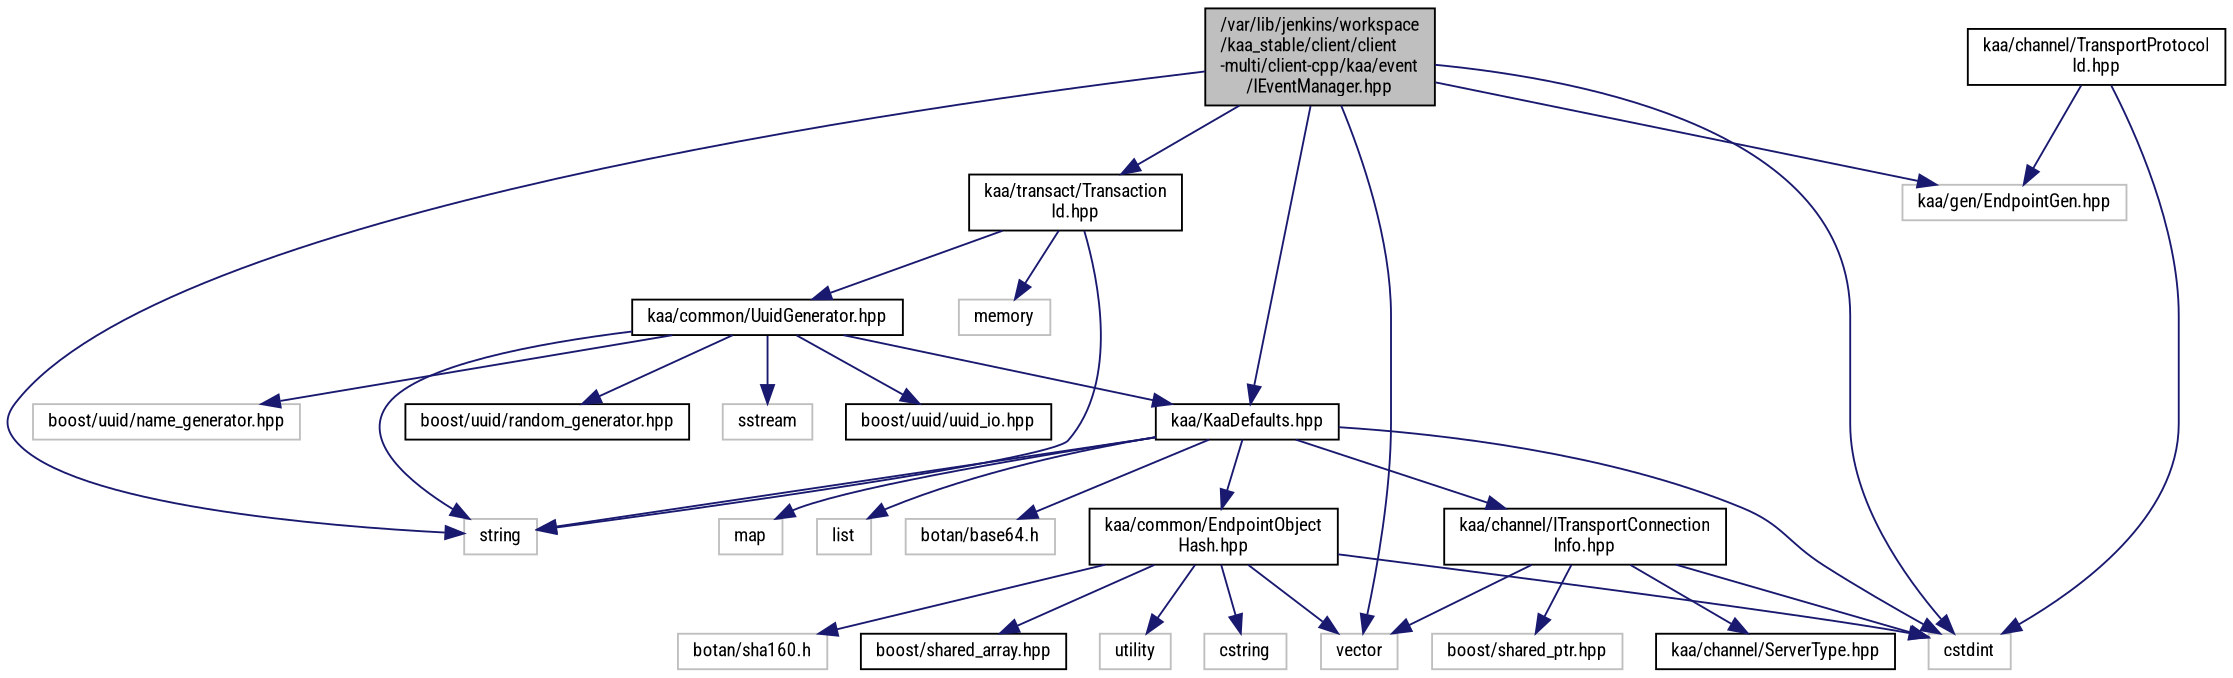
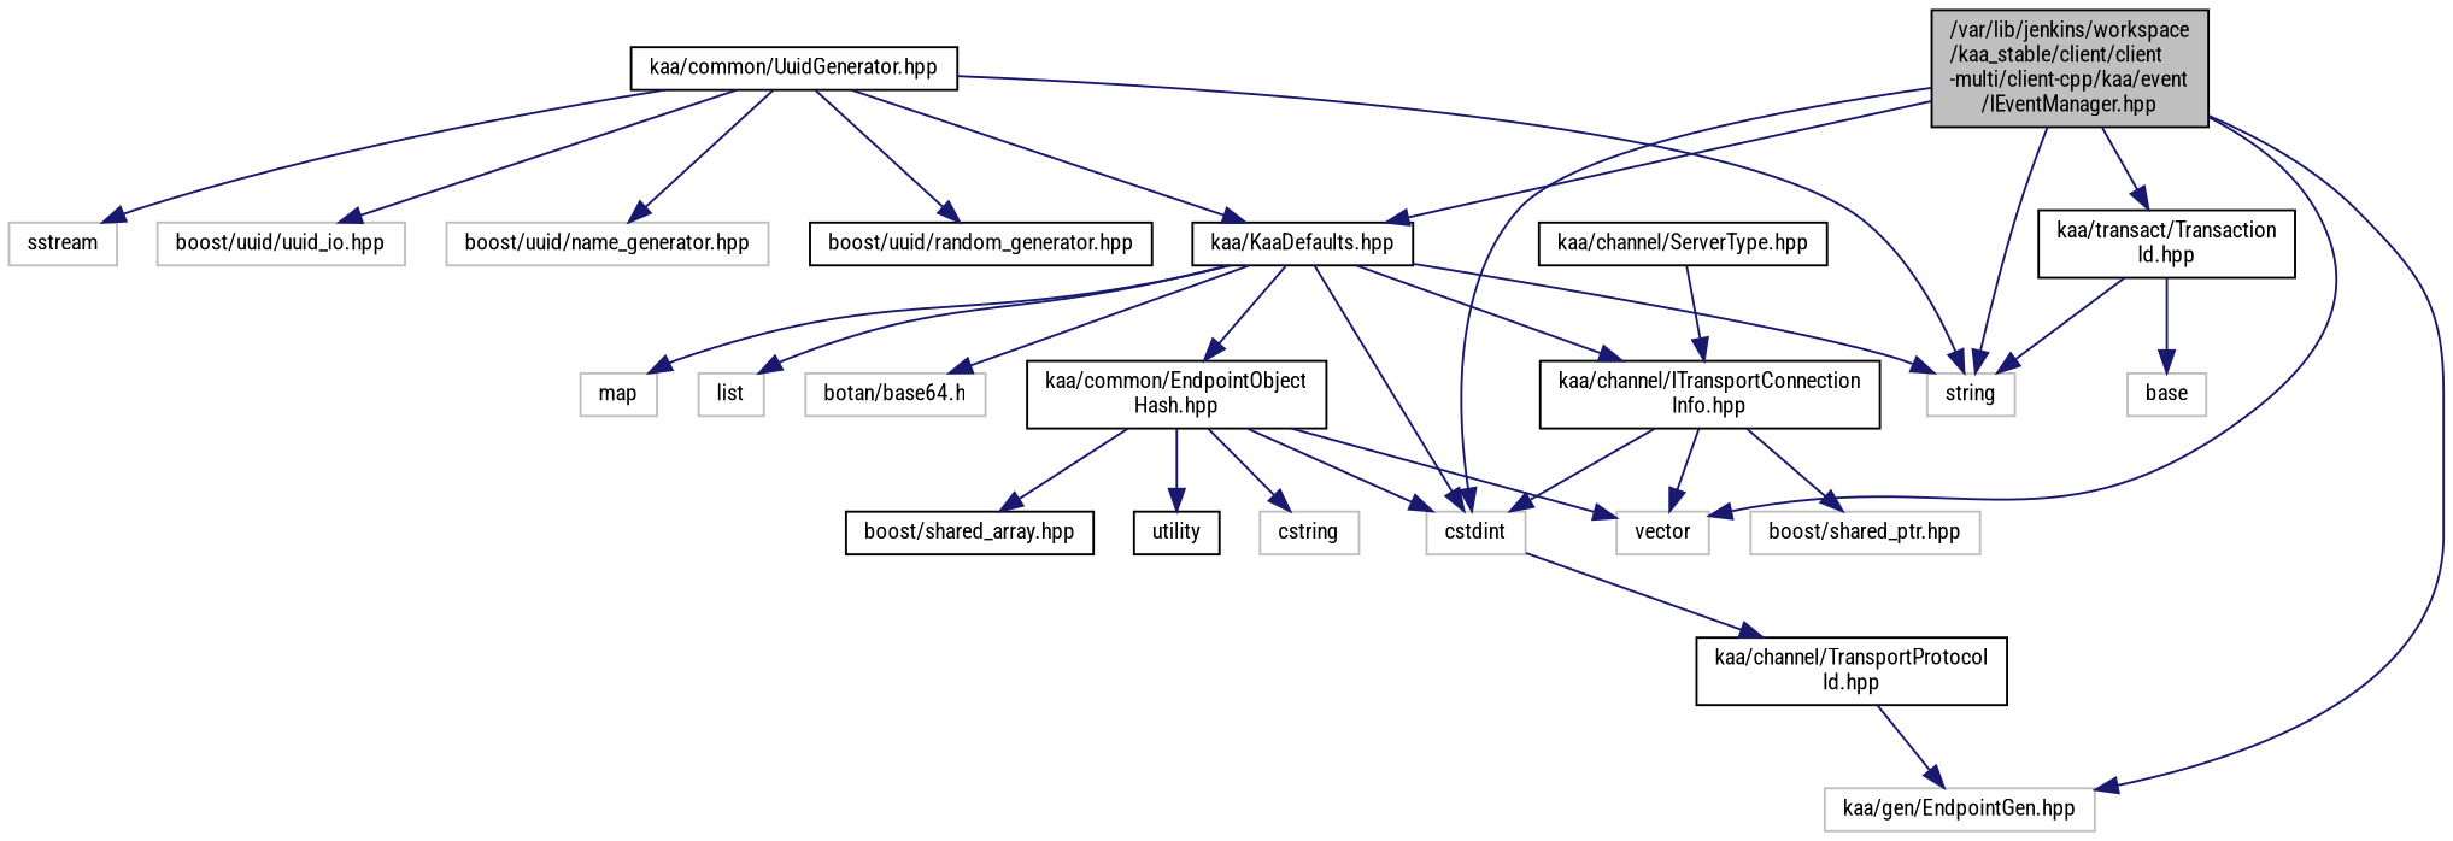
  digraph {
    fontname="Roboto Condensed"
    node [color=grey75 fontname="Roboto Condensed" fontsize=10 shape=record]
    edge [color=midnightblue fontname="Roboto Condensed" fontsize=10 labelfontname=FreeSans labelfontsize=10 style=solid]
    n1 [color=black fillcolor=grey75 fontcolor=black height=0.2 label="/var/lib/jenkins/workspace\l/kaa_stable/client/client\l-multi/client-cpp/kaa/event\l/IEventManager.hpp" style=filled width=0.4]
    n2 [color=black height=0.2 label="kaa/KaaDefaults.hpp" width=0.4]
    n3 [height=0.2 label=string width=0.4]
    n4 [height=0.2 label=cstdint width=0.4]
    n5 [height=0.2 label=vector width=0.4]
    n6 [height=0.2 label="kaa/gen/EndpointGen.hpp" width=0.4]
    n7 [color=black height=0.2 label="kaa/transact/Transaction\lId.hpp" width=0.4]
    n8 [height=0.2 label=map width=0.4]
    n9 [height=0.2 label=list width=0.4]
    n10 [height=0.2 label="botan/base64.h" width=0.4]
    n11 [color=black height=0.2 label="kaa/common/EndpointObject\lHash.hpp" width=0.4]
    n12 [color=black height=0.2 label="kaa/channel/ITransportConnection\lInfo.hpp" width=0.4]
    n13 [color=black height=0.2 label="kaa/common/UuidGenerator.hpp" width=0.4]
-   n14 [height=0.2 label=memory width=0.4]
-   n15 [height=0.2 label=utility width=0.4]
+   n14 [height=0.2 label=base width=0.4]
+   n15 [color=black height=0.2 label=utility width=0.4]
    n16 [height=0.2 label=cstring width=0.4]
-   n17 [height=0.2 label="botan/sha160.h" width=0.4]
    n18 [color=black height=0.2 label="boost/shared_array.hpp" width=0.4]
    n19 [height=0.2 label="boost/shared_ptr.hpp" width=0.4]
    n20 [color=black height=0.2 label="kaa/channel/ServerType.hpp" width=0.4]
    n21 [color=black height=0.2 label="kaa/channel/TransportProtocol\lId.hpp" width=0.4]
    n22 [height=0.2 label=sstream width=0.4]
-   n23 [color=black height=0.2 label="boost/uuid/uuid_io.hpp" width=0.4]
+   n23 [height=0.2 label="boost/uuid/uuid_io.hpp" width=0.4]
    n24 [height=0.2 label="boost/uuid/name_generator.hpp" width=0.4]
    n25 [color=black height=0.2 label="boost/uuid/random_generator.hpp" width=0.4]
    n1 -> n2
    n1 -> n3
    n1 -> n4
    n1 -> n5
    n1 -> n6
    n1 -> n7
    n2 -> n3
    n2 -> n4
    n2 -> n8
    n2 -> n9
    n2 -> n10
    n2 -> n11
    n2 -> n12
    n7 -> n3
-   n7 -> n13
    n7 -> n14
    n11 -> n4
    n11 -> n5
    n11 -> n15
    n11 -> n16
-   n11 -> n17
    n11 -> n18
    n12 -> n4
    n12 -> n5
    n12 -> n19
-   n12 -> n20
+   n20 -> n12
    n13 -> n2
    n13 -> n3
    n13 -> n22
    n13 -> n23
    n13 -> n24
    n13 -> n25
-   n21 -> n4
+   n4 -> n21
    n21 -> n6
  }
